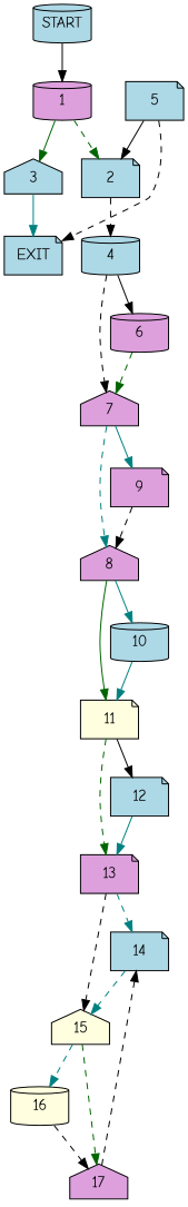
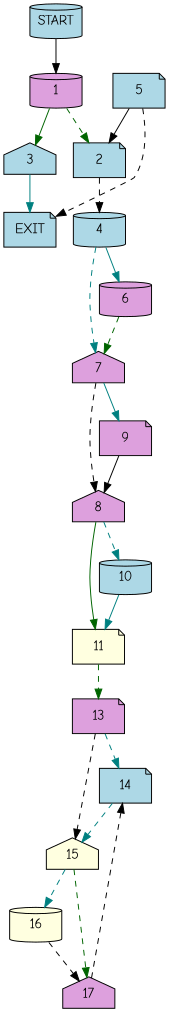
  digraph {
    fontname="Comic Neue"
    node [fillcolor=lightblue fontname="Comic Neue" shape=note style=filled]
    edge [color=black fontname="Comic Neue" style=dashed]
    n1 [label=START shape=cylinder]
    1 [fillcolor=plum shape=cylinder]
    2
    3 [shape=house]
    n5 [label=EXIT]
    4 [shape=cylinder]
    6 [fillcolor=plum shape=cylinder]
    7 [fillcolor=plum shape=house]
    5
    8 [fillcolor=plum shape=house]
    9 [fillcolor=plum]
    10 [shape=cylinder]
    11 [fillcolor=lightyellow]
-   12
    13 [fillcolor=plum]
    14
    15 [fillcolor=lightyellow shape=house]
    16 [fillcolor=lightyellow shape=cylinder]
    17 [fillcolor=plum shape=house]
    n1 -> 1 [style=solid]
    1 -> 2 [color=darkgreen]
    1 -> 3 [color=darkgreen style=solid]
    2 -> 4
    3 -> n5 [color=teal style=solid]
-   4 -> 6 [style=solid]
-   4 -> 7
+   4 -> 6 [color=teal style=solid]
+   4 -> 7 [color=teal]
    6 -> 7 [color=darkgreen]
-   7 -> 8 [color=teal]
+   7 -> 8
    7 -> 9 [color=teal style=solid]
    5 -> 2 [style=solid]
    5 -> n5
-   8 -> 10 [color=teal style=solid]
+   8 -> 10 [color=teal]
    8 -> 11 [color=darkgreen style=solid]
-   9 -> 8
+   9 -> 8 [style=solid]
    10 -> 11 [color=teal style=solid]
-   11 -> 12 [style=solid]
    11 -> 13 [color=darkgreen]
-   12 -> 13 [color=teal style=solid]
    13 -> 14 [color=teal]
    13 -> 15
    14 -> 15 [color=teal]
    15 -> 16 [color=teal]
    15 -> 17 [color=darkgreen]
    16 -> 17
    17 -> 14
  }
